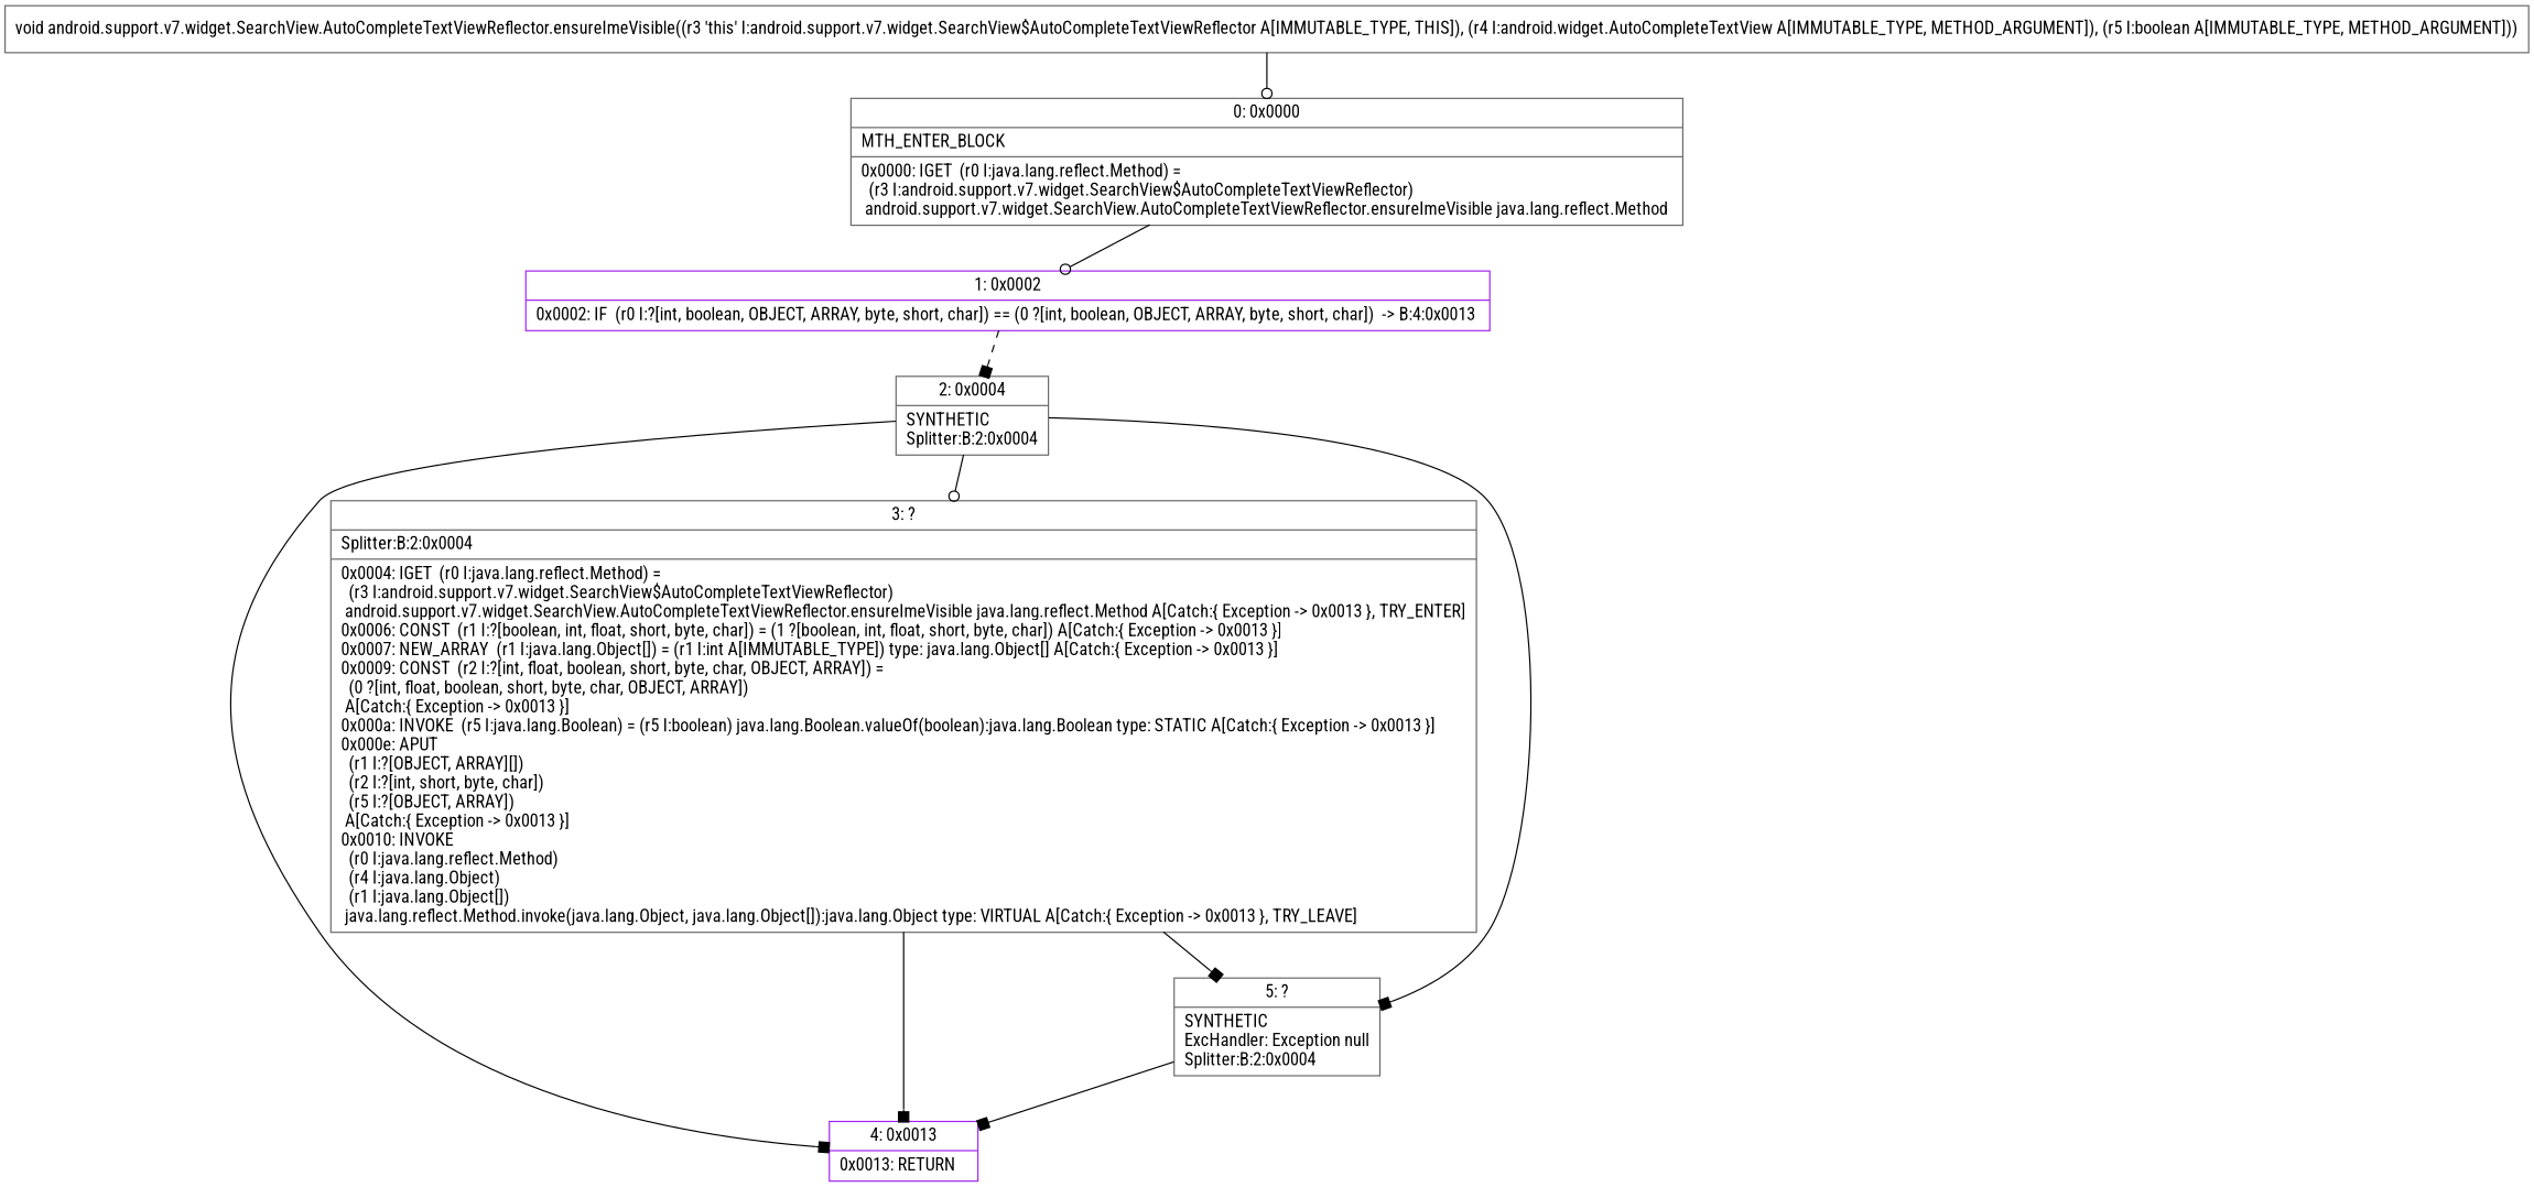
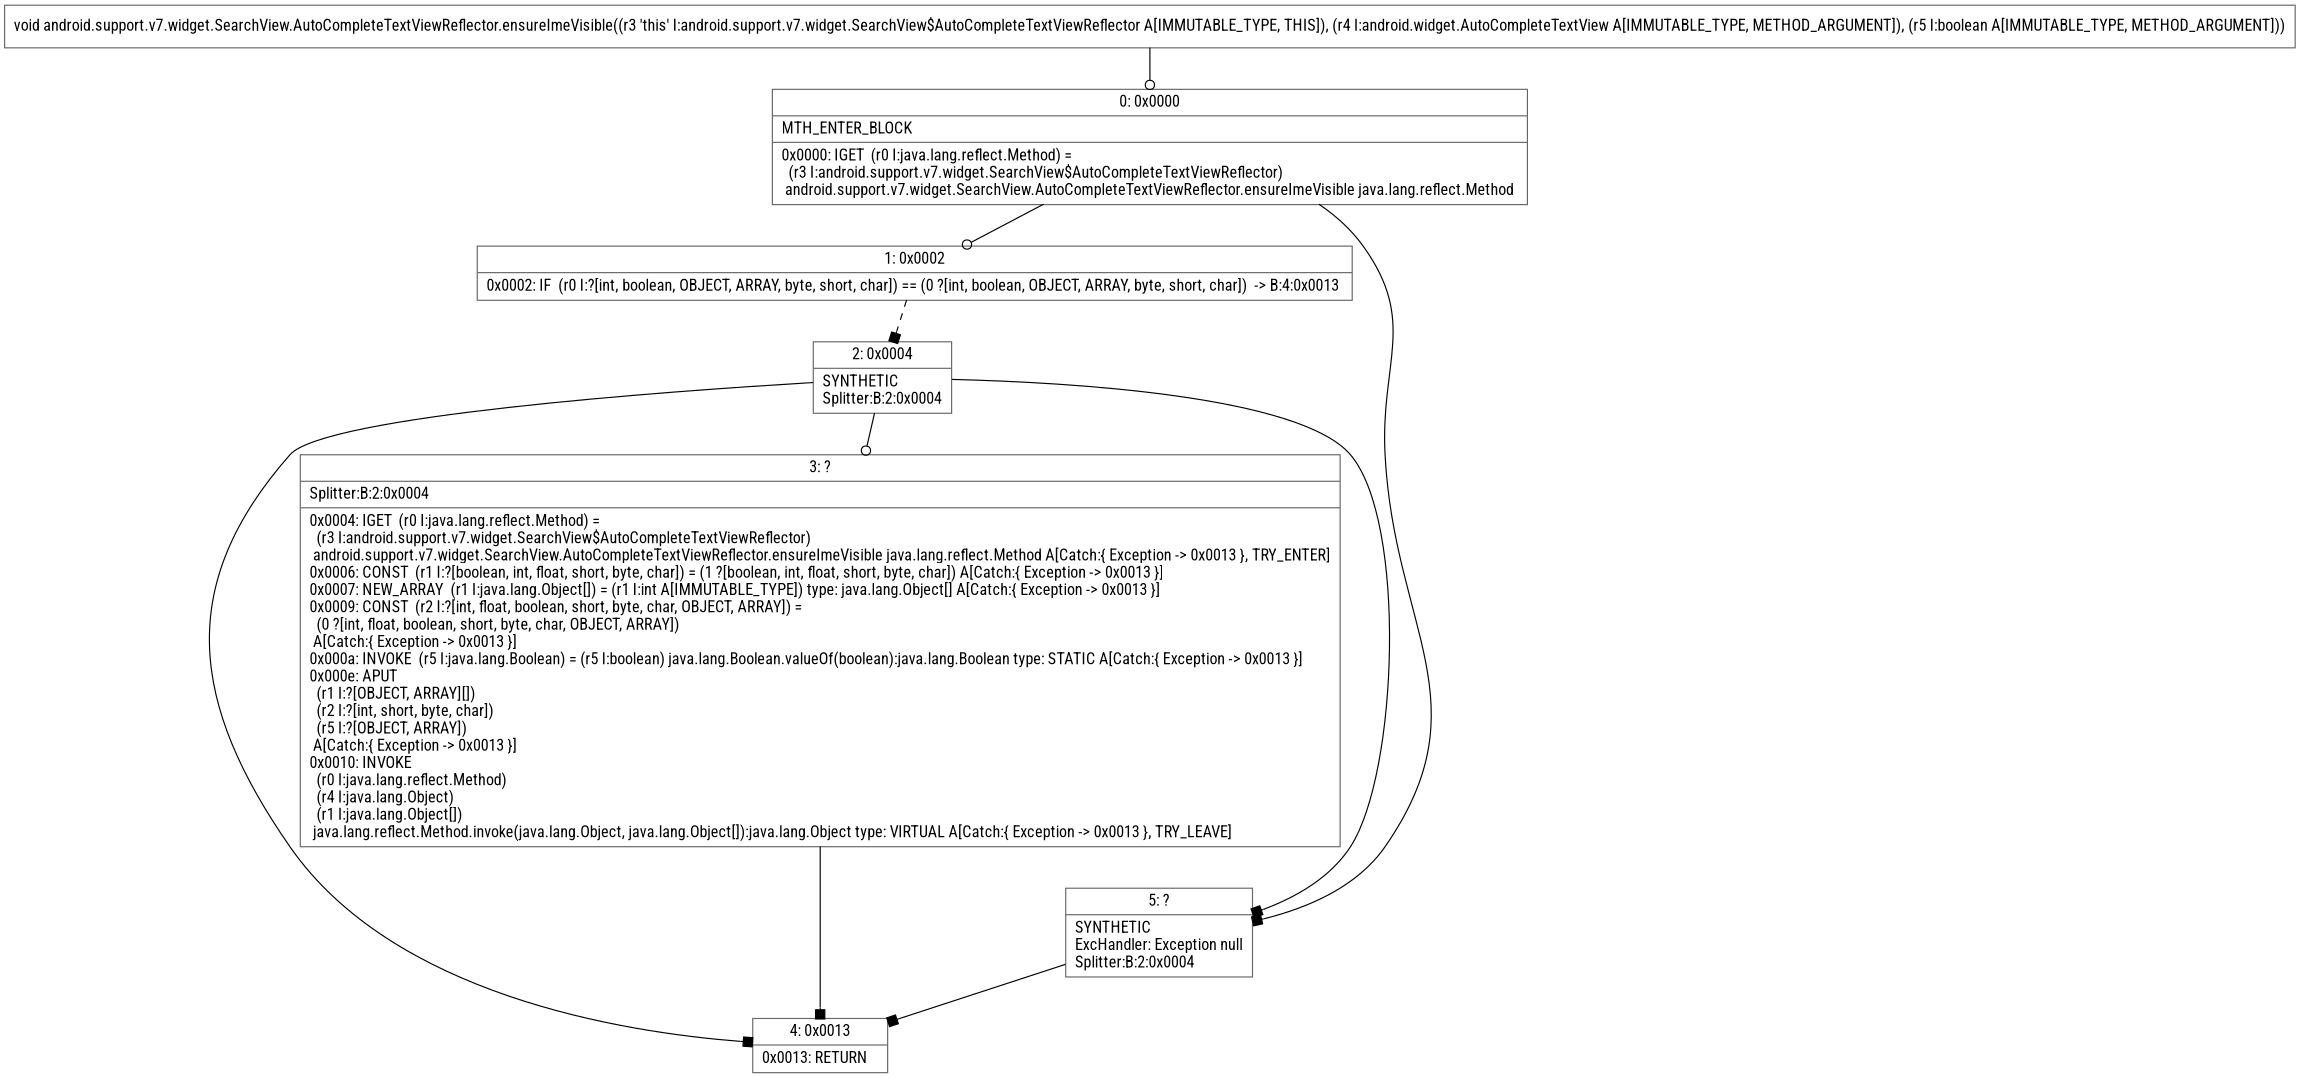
  digraph {
    fontname="Roboto Condensed"
    node [color=gray40 fontname="Roboto Condensed" shape=record]
    edge [arrowhead=box fontname="Roboto Condensed"]
    n1 [label="{0\:\ 0x0000|MTH_ENTER_BLOCK\l|0x0000: IGET  (r0 I:java.lang.reflect.Method) = \l  (r3 I:android.support.v7.widget.SearchView$AutoCompleteTextViewReflector)\l android.support.v7.widget.SearchView.AutoCompleteTextViewReflector.ensureImeVisible java.lang.reflect.Method \l}"]
-   n2 [color=purple label="{1\:\ 0x0002|0x0002: IF  (r0 I:?[int, boolean, OBJECT, ARRAY, byte, short, char]) == (0 ?[int, boolean, OBJECT, ARRAY, byte, short, char])  \-\> B:4:0x0013 \l}"]
+   n2 [label="{1\:\ 0x0002|0x0002: IF  (r0 I:?[int, boolean, OBJECT, ARRAY, byte, short, char]) == (0 ?[int, boolean, OBJECT, ARRAY, byte, short, char])  \-\> B:4:0x0013 \l}"]
    n3 [label="{2\:\ 0x0004|SYNTHETIC\lSplitter:B:2:0x0004\l}"]
-   n4 [color=purple label="{4\:\ 0x0013|0x0013: RETURN   \l}"]
+   n4 [label="{4\:\ 0x0013|0x0013: RETURN   \l}"]
    n5 [label="{3\:\ ?|Splitter:B:2:0x0004\l|0x0004: IGET  (r0 I:java.lang.reflect.Method) = \l  (r3 I:android.support.v7.widget.SearchView$AutoCompleteTextViewReflector)\l android.support.v7.widget.SearchView.AutoCompleteTextViewReflector.ensureImeVisible java.lang.reflect.Method A[Catch:\{ Exception \-\> 0x0013 \}, TRY_ENTER]\l0x0006: CONST  (r1 I:?[boolean, int, float, short, byte, char]) = (1 ?[boolean, int, float, short, byte, char]) A[Catch:\{ Exception \-\> 0x0013 \}]\l0x0007: NEW_ARRAY  (r1 I:java.lang.Object[]) = (r1 I:int A[IMMUTABLE_TYPE]) type: java.lang.Object[] A[Catch:\{ Exception \-\> 0x0013 \}]\l0x0009: CONST  (r2 I:?[int, float, boolean, short, byte, char, OBJECT, ARRAY]) = \l  (0 ?[int, float, boolean, short, byte, char, OBJECT, ARRAY])\l A[Catch:\{ Exception \-\> 0x0013 \}]\l0x000a: INVOKE  (r5 I:java.lang.Boolean) = (r5 I:boolean) java.lang.Boolean.valueOf(boolean):java.lang.Boolean type: STATIC A[Catch:\{ Exception \-\> 0x0013 \}]\l0x000e: APUT  \l  (r1 I:?[OBJECT, ARRAY][])\l  (r2 I:?[int, short, byte, char])\l  (r5 I:?[OBJECT, ARRAY])\l A[Catch:\{ Exception \-\> 0x0013 \}]\l0x0010: INVOKE  \l  (r0 I:java.lang.reflect.Method)\l  (r4 I:java.lang.Object)\l  (r1 I:java.lang.Object[])\l java.lang.reflect.Method.invoke(java.lang.Object, java.lang.Object[]):java.lang.Object type: VIRTUAL A[Catch:\{ Exception \-\> 0x0013 \}, TRY_LEAVE]\l}"]
    n6 [label="{5\:\ ?|SYNTHETIC\lExcHandler: Exception null\lSplitter:B:2:0x0004\l}"]
    n7 [label="{void android.support.v7.widget.SearchView.AutoCompleteTextViewReflector.ensureImeVisible((r3 'this' I:android.support.v7.widget.SearchView$AutoCompleteTextViewReflector A[IMMUTABLE_TYPE, THIS]), (r4 I:android.widget.AutoCompleteTextView A[IMMUTABLE_TYPE, METHOD_ARGUMENT]), (r5 I:boolean A[IMMUTABLE_TYPE, METHOD_ARGUMENT])) }"]
    n1 -> n2 [arrowhead=odot]
    n2 -> n3 [style=dashed]
    n3 -> n4
    n3 -> n5 [arrowhead=odot]
    n3 -> n6
    n5 -> n4
-   n5 -> n6
+   n1 -> n6
    n6 -> n4
    n7 -> n1 [arrowhead=odot]
  }
